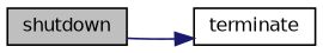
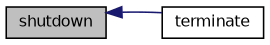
  digraph {
    rankdir=LR
    node [color=black fontname=Helvetica fontsize=10 shape=record style=filled]
    n1 [fillcolor=grey75 fontcolor=black height=0.2 label=shutdown width=0.4]
    n2 [fillcolor=white height=0.2 label=terminate width=0.4]
-   n1 -> n2 [color=midnightblue fontname=Helvetica fontsize=10 labelfontname=Helvetica labelfontsize=10 style=solid]
+   n2 -> n1 [color=midnightblue fontname=Helvetica fontsize=10 labelfontname=Helvetica labelfontsize=10 style=solid]
  }
